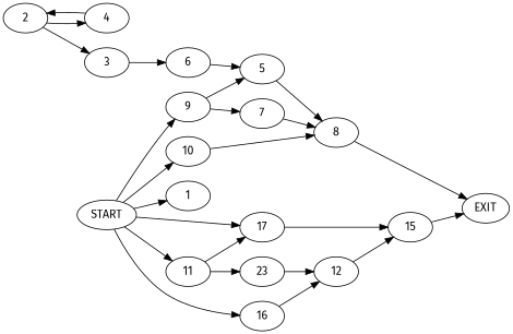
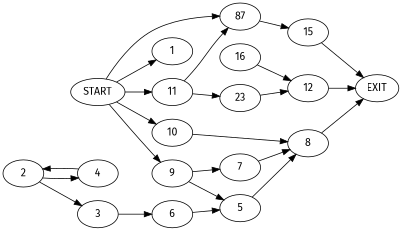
  digraph {
    fontname="Fira Sans"
    rankdir=LR
    node [fontname="Fira Sans"]
    edge [fontname="Fira Sans"]
    n1 [label=START]
    1
    9
    10
    11
    16
-   17
+   17 [label=87]
    5
    7
    8
    n11 [label=23]
    12
    15
    n14 [label=EXIT]
    2
    3
    4
    6
    n1 -> 1
    n1 -> 9
    n1 -> 10
    n1 -> 11
-   n1 -> 16
    n1 -> 17
    9 -> 5
    9 -> 7
    10 -> 8
    11 -> 17
    11 -> n11
    16 -> 12
    17 -> 15
    5 -> 8
    7 -> 8
    8 -> n14
    n11 -> 12
-   12 -> 15
+   12 -> n14
    15 -> n14
    2 -> 3
    2 -> 4
    3 -> 6
    4 -> 2
    6 -> 5
  }
